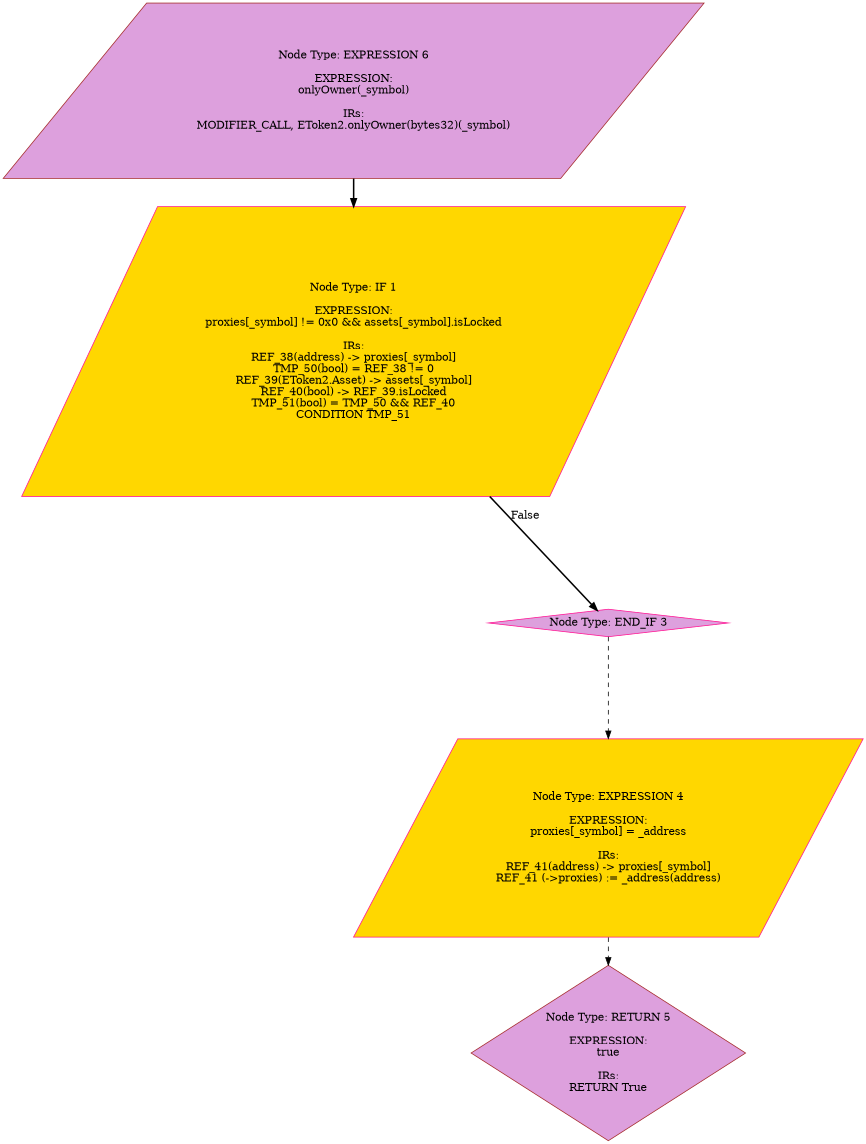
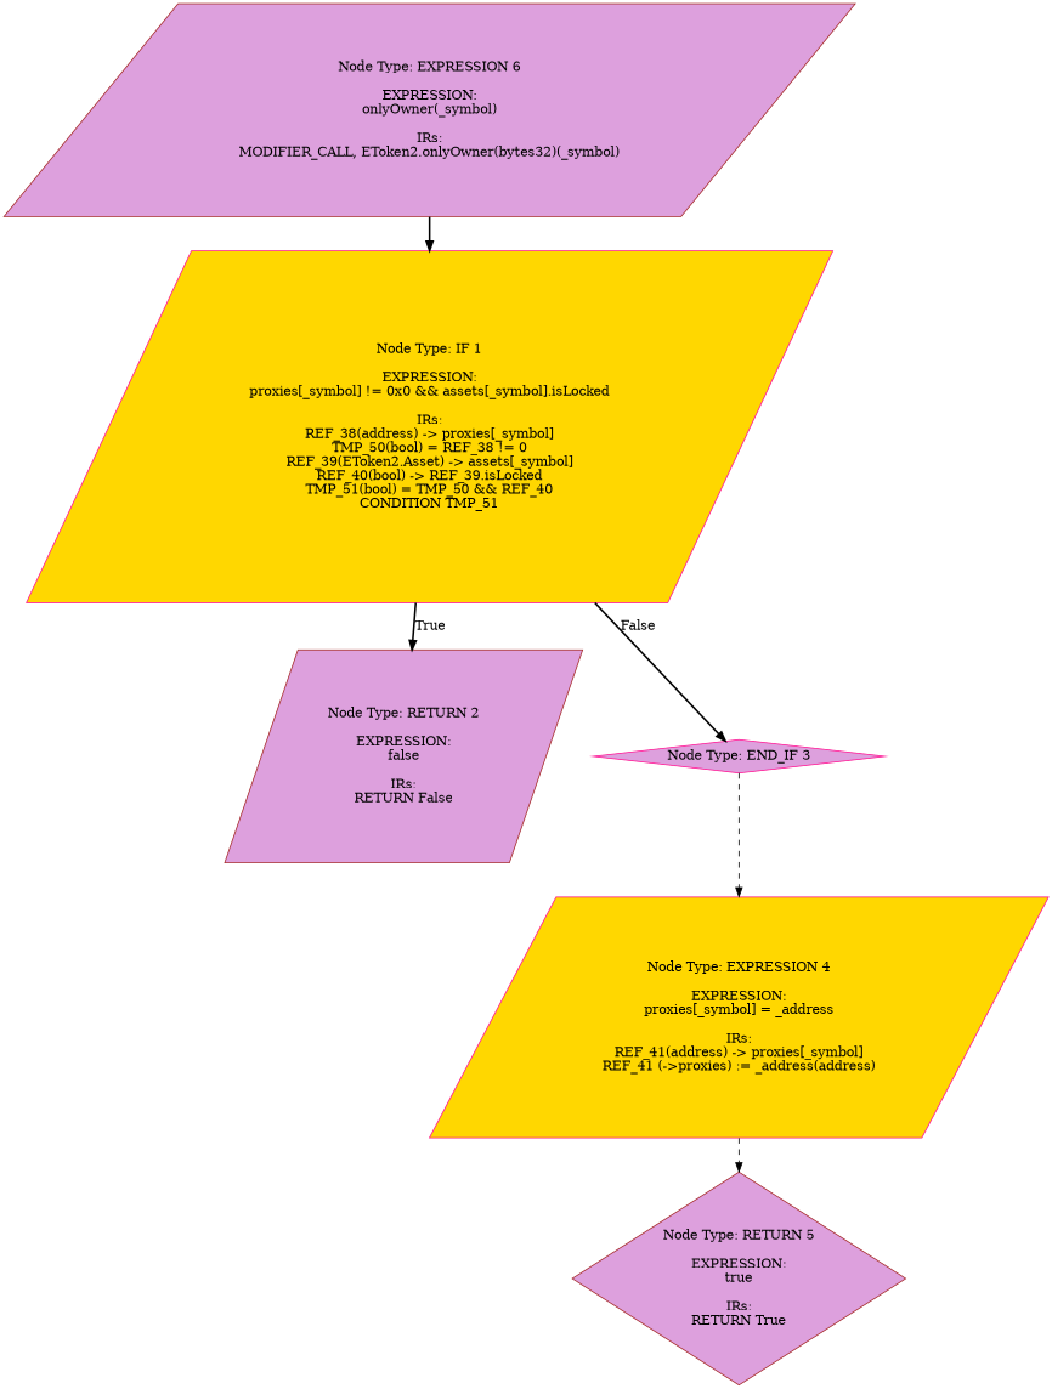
  digraph {
    node [color=brown fillcolor=plum shape=parallelogram style=filled]
    edge [style=bold]
    n1 [label="Node Type: EXPRESSION 6\n\nEXPRESSION:\nonlyOwner(_symbol)\n\nIRs:\nMODIFIER_CALL, EToken2.onlyOwner(bytes32)(_symbol)"]
    n2 [color=deeppink fillcolor=gold label="Node Type: IF 1\n\nEXPRESSION:\nproxies[_symbol] != 0x0 && assets[_symbol].isLocked\n\nIRs:\nREF_38(address) -> proxies[_symbol]\nTMP_50(bool) = REF_38 != 0\nREF_39(EToken2.Asset) -> assets[_symbol]\nREF_40(bool) -> REF_39.isLocked\nTMP_51(bool) = TMP_50 && REF_40\nCONDITION TMP_51"]
+   n3 [label="Node Type: RETURN 2\n\nEXPRESSION:\nfalse\n\nIRs:\nRETURN False"]
    n4 [color=deeppink label="Node Type: END_IF 3\n" shape=diamond]
    n5 [color=deeppink fillcolor=gold label="Node Type: EXPRESSION 4\n\nEXPRESSION:\nproxies[_symbol] = _address\n\nIRs:\nREF_41(address) -> proxies[_symbol]\nREF_41 (->proxies) := _address(address)"]
    n6 [label="Node Type: RETURN 5\n\nEXPRESSION:\ntrue\n\nIRs:\nRETURN True" shape=diamond]
    n1 -> n2
+   n2 -> n3 [label=True]
    n2 -> n4 [label=False]
    n4 -> n5 [style=dashed]
    n5 -> n6 [style=dashed]
  }
